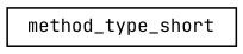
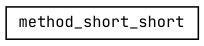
  digraph {
    rankdir=LR
    fontname="JetBrains Mono"
-   n1 [color=black fillcolor=white fontname="JetBrains Mono" fontsize=10 height=0.2 label=method_type_short shape=record style=filled width=0.4]
+   n1 [color=black fillcolor=white fontname="JetBrains Mono" fontsize=10 height=0.2 label=method_short_short shape=record style=filled width=0.4]
  }
